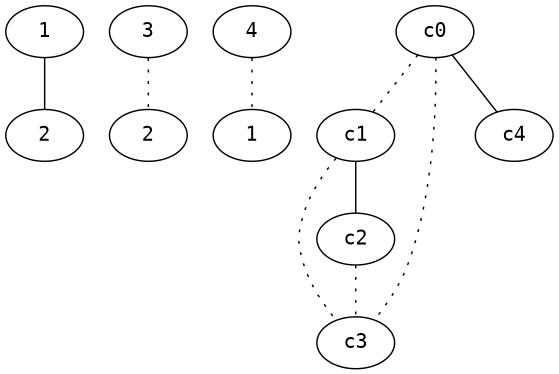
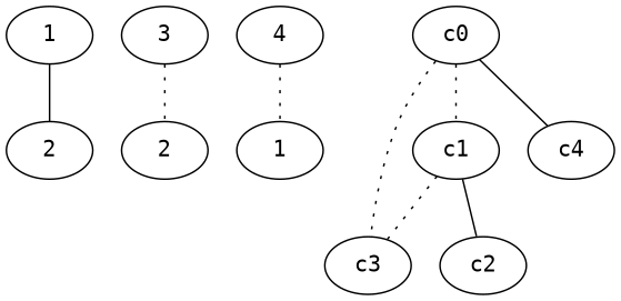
  graph {
    fontname="DejaVu Sans Mono"
    node [fontname="DejaVu Sans Mono"]
    edge [fontname="DejaVu Sans Mono" style=dotted]
    n1 [label=1]
    n2 [label=2]
    n3 [label=3]
    n4 [label=2]
    n5 [label=4]
    n6 [label=1]
    c0
    c1
    c3
    c4
    c2
    n1 -- n2 [style=""]
    n3 -- n4
    n5 -- n6
    c0 -- c1
    c0 -- c3
    c0 -- c4 [style=""]
    c1 -- c3
    c1 -- c2 [style=""]
-   c2 -- c3
  }
